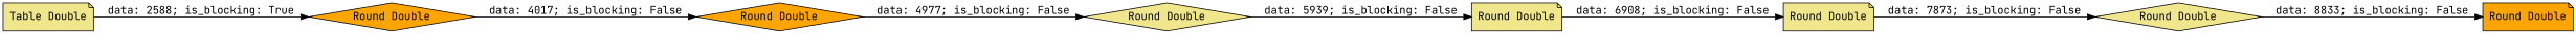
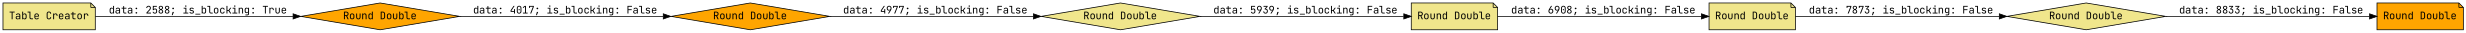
  digraph {
    rankdir=LR
    fontname="JetBrains Mono"
    node [style=filled fillcolor=khaki shape=note fontname="JetBrains Mono"]
    edge [fontname="JetBrains Mono"]
    n1 [label="Round Double"]
    n2 [label="Round Double"]
    n3 [label="Round Double" shape=diamond]
    n4 [label="Round Double" fillcolor=orange]
    n5 [label="Round Double" shape=diamond]
-   n6 [label="Table Double"]
+   n6 [label="Table Creator"]
    n7 [label="Round Double" fillcolor=orange shape=diamond]
    n8 [label="Round Double" fillcolor=orange shape=diamond]
    n1 -> n2 [label="data: 6908; is_blocking: False"]
    n2 -> n3 [label="data: 7873; is_blocking: False"]
    n3 -> n4 [label="data: 8833; is_blocking: False"]
    n5 -> n1 [label="data: 5939; is_blocking: False"]
    n6 -> n7 [label="data: 2588; is_blocking: True"]
    n7 -> n8 [label="data: 4017; is_blocking: False"]
    n8 -> n5 [label="data: 4977; is_blocking: False"]
  }
